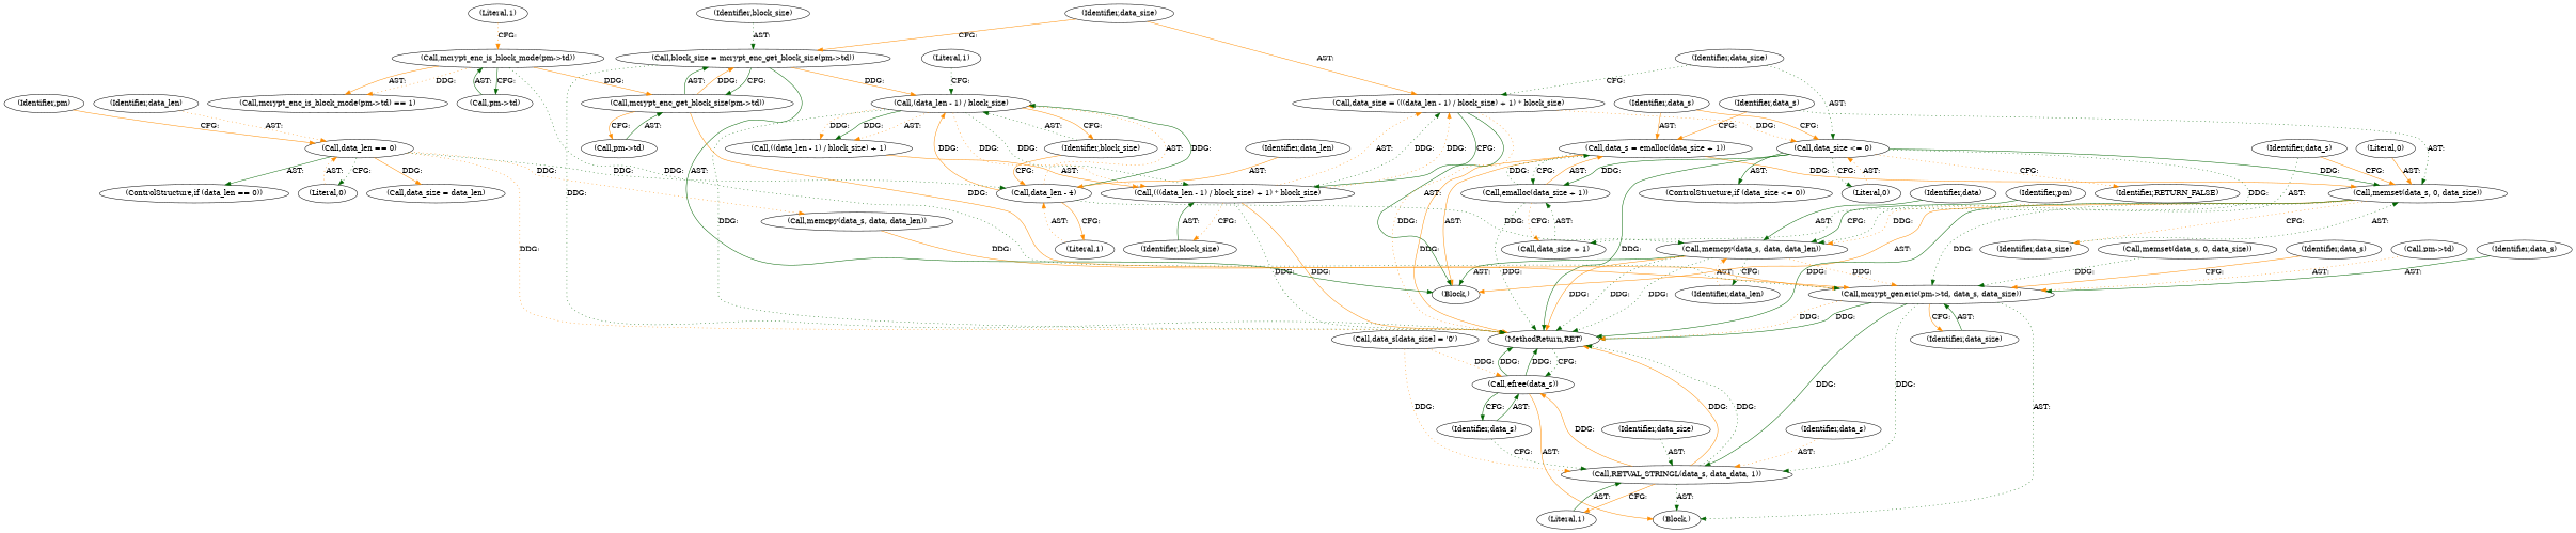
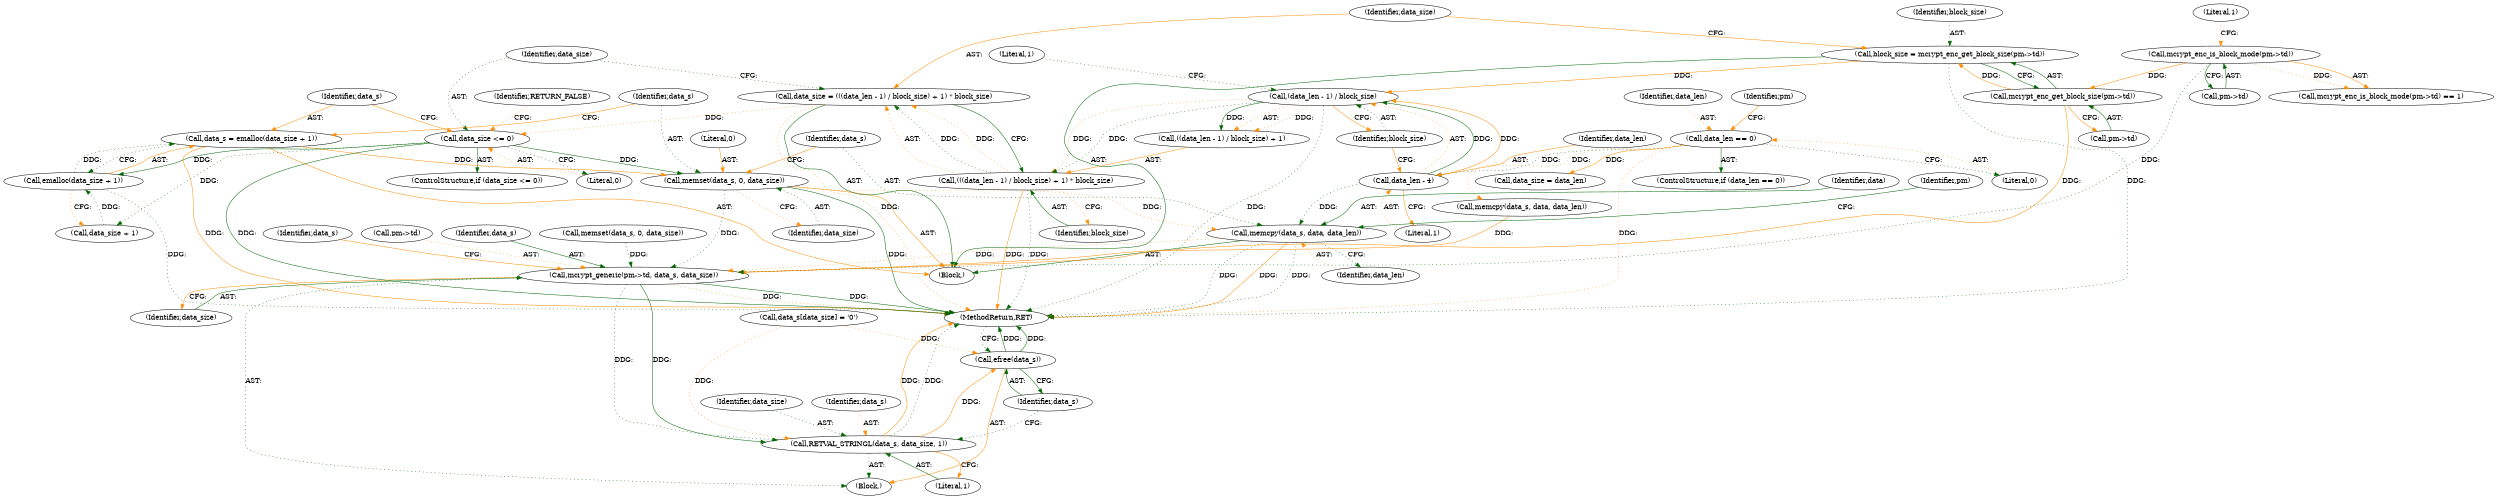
  digraph {
    fontname="DejaVu Serif"
    node [fontname="DejaVu Serif"]
    edge [color=darkgreen fontname="DejaVu Serif" style=solid]
    n1 [label="(Call,memcpy(data_s, data, data_len))"]
    n2 [label="(Call,mcrypt_generic(pm->td, data_s, data_size))"]
    n3 [label="(Block,)"]
    n4 [label="(MethodReturn,RET)"]
    n5 [label="(Identifier,data_len)"]
-   n6 [label="(Call,RETVAL_STRINGL(data_s, data_data, 1))"]
+   n6 [label="(Call,RETVAL_STRINGL(data_s, data_size, 1))"]
    n7 [label="(Identifier,data_size)"]
    n8 [label="(Block,)"]
    n9 [label="(Call,efree(data_s))"]
    n10 [label="(Call,memset(data_s, 0, data_size))"]
    n11 [label="(Identifier,data_size)"]
    n12 [label="(Call,data_s = emalloc(data_size + 1))"]
    n13 [label="(Call,emalloc(data_size + 1))"]
    n14 [label="(Call,data_size + 1)"]
    n15 [label="(Call,data_size <= 0)"]
    n16 [label="(ControlStructure,if (data_size <= 0))"]
    n17 [label="(Literal,0)"]
    n18 [label="(Call,data_size = (((data_len - 1) / block_size) + 1) * block_size)"]
    n19 [label="(Call,(((data_len - 1) / block_size) + 1) * block_size)"]
    n20 [label="(Identifier,block_size)"]
    n21 [label="(Call,(data_len - 1) / block_size)"]
    n22 [label="(Identifier,block_size)"]
    n23 [label="(Call,((data_len - 1) / block_size) + 1)"]
    n24 [label="(Call,data_len - 4)"]
    n25 [label="(Literal,1)"]
    n26 [label="(Call,data_len == 0)"]
    n27 [label="(Call,data_size = data_len)"]
    n28 [label="(ControlStructure,if (data_len == 0))"]
    n29 [label="(Call,memcpy(data_s, data, data_len))"]
    n30 [label="(Literal,0)"]
    n31 [label="(Call,block_size = mcrypt_enc_get_block_size(pm->td))"]
    n32 [label="(Call,mcrypt_enc_get_block_size(pm->td))"]
    n33 [label="(Call,pm->td)"]
    n34 [label="(Call,mcrypt_enc_is_block_mode(pm->td))"]
    n35 [label="(Call,pm->td)"]
    n36 [label="(Call,mcrypt_enc_is_block_mode(pm->td) == 1)"]
    n37 [label="(Literal,1)"]
    n38 [label="(Identifier,data_s)"]
    n39 [label="(Identifier,data_len)"]
    n40 [label="(Identifier,data)"]
    n41 [label="(Identifier,data_size)"]
    n42 [label="(Identifier,data_s)"]
    n43 [label="(Identifier,pm)"]
    n44 [label="(Identifier,data_size)"]
    n45 [label="(Identifier,block_size)"]
    n46 [label="(Call,data_s[data_size] = '\0')"]
    n47 [label="(Identifier,pm)"]
    n48 [label="(Identifier,data_size)"]
    n49 [label="(Call,memset(data_s, 0, data_size))"]
    n50 [label="(Identifier,data_s)"]
    n51 [label="(Identifier,RETURN_FALSE)"]
    n52 [label="(Literal,0)"]
    n53 [label="(Identifier,data_s)"]
    n54 [label="(Identifier,data_s)"]
    n55 [label="(Call,pm->td)"]
    n56 [label="(Identifier,data_s)"]
    n57 [label="(Literal,1)"]
    n58 [label="(Literal,1)"]
    n59 [label="(Identifier,data_len)"]
    n60 [label="(Identifier,data_s)"]
    n1 -> n2 [color=darkorange label="DDG: " style=dotted]
    n1 -> n3 [label="AST: "]
    n1 -> n4 [color=darkorange label="DDG: "]
    n1 -> n4 [label="DDG: " style=dotted]
    n1 -> n4 [label="DDG: " style=dotted]
    n1 -> n5 [label="CFG: " style=dotted]
    n2 -> n4 [label="DDG: "]
    n2 -> n4 [color=darkorange label="DDG: " style=dotted]
    n2 -> n6 [label="DDG: "]
    n2 -> n6 [label="DDG: " style=dotted]
    n2 -> n7 [color=darkorange label="CFG: "]
    n2 -> n8 [label="AST: " style=dotted]
    n4 -> n9 [label="CFG: " style=dotted]
    n5 -> n1 [color=darkorange label="AST: " style=dotted]
    n6 -> n4 [color=darkorange label="DDG: "]
    n6 -> n4 [label="DDG: " style=dotted]
    n6 -> n8 [label="AST: " style=dotted]
    n6 -> n9 [color=darkorange label="DDG: "]
    n6 -> n37 [color=darkorange label="CFG: "]
    n7 -> n2 [label="AST: "]
    n9 -> n4 [label="DDG: "]
    n9 -> n4 [label="DDG: "]
    n9 -> n8 [color=darkorange label="AST: "]
    n9 -> n38 [label="CFG: "]
    n10 -> n1 [color=darkorange label="DDG: " style=dotted]
    n10 -> n2 [label="DDG: " style=dotted]
    n10 -> n3 [color=darkorange label="AST: "]
    n10 -> n4 [label="DDG: "]
    n10 -> n11 [color=darkorange label="CFG: " style=dotted]
    n11 -> n10 [label="AST: " style=dotted]
    n12 -> n3 [color=darkorange label="AST: "]
    n12 -> n4 [color=darkorange label="DDG: "]
    n12 -> n10 [color=darkorange label="DDG: "]
    n12 -> n13 [label="CFG: " style=dotted]
    n13 -> n4 [label="DDG: " style=dotted]
    n13 -> n12 [color=darkorange label="AST: "]
    n13 -> n12 [label="DDG: " style=dotted]
    n13 -> n14 [color=darkorange label="CFG: " style=dotted]
-   n14 -> n13 [label="AST: " style=dotted]
+   n14 -> n13 [label="DDG: " style=dotted]
    n15 -> n4 [label="DDG: "]
    n15 -> n10 [label="DDG: "]
    n15 -> n13 [label="DDG: "]
    n15 -> n14 [label="DDG: " style=dotted]
    n15 -> n16 [label="AST: "]
    n15 -> n17 [label="CFG: " style=dotted]
    n17 -> n15 [color=darkorange label="AST: " style=dotted]
    n18 -> n3 [label="AST: "]
    n18 -> n4 [color=darkorange label="DDG: " style=dotted]
    n18 -> n15 [color=darkorange label="DDG: " style=dotted]
    n18 -> n19 [label="CFG: "]
    n19 -> n4 [label="DDG: " style=dotted]
    n19 -> n4 [color=darkorange label="DDG: "]
    n19 -> n18 [color=darkorange label="AST: " style=dotted]
    n19 -> n18 [label="DDG: " style=dotted]
    n19 -> n18 [color=darkorange label="DDG: " style=dotted]
    n19 -> n20 [color=darkorange label="CFG: " style=dotted]
    n20 -> n19 [label="AST: "]
    n21 -> n4 [label="DDG: " style=dotted]
    n21 -> n19 [color=darkorange label="DDG: " style=dotted]
    n21 -> n19 [label="DDG: " style=dotted]
    n21 -> n22 [color=darkorange label="CFG: "]
    n21 -> n23 [color=darkorange label="AST: " style=dotted]
    n21 -> n23 [color=darkorange label="DDG: " style=dotted]
    n21 -> n23 [label="DDG: "]
    n22 -> n21 [label="AST: " style=dotted]
    n22 -> n24 [color=darkorange label="CFG: "]
    n23 -> n19 [color=darkorange label="AST: "]
    n24 -> n1 [label="DDG: " style=dotted]
    n24 -> n21 [color=darkorange label="AST: " style=dotted]
    n24 -> n21 [label="DDG: "]
    n24 -> n21 [color=darkorange label="DDG: "]
    n24 -> n25 [color=darkorange label="CFG: "]
    n25 -> n24 [color=darkorange label="AST: " style=dotted]
    n26 -> n4 [color=darkorange label="DDG: " style=dotted]
    n26 -> n24 [label="DDG: " style=dotted]
    n26 -> n27 [color=darkorange label="DDG: "]
    n26 -> n28 [label="AST: "]
    n26 -> n29 [color=darkorange label="DDG: " style=dotted]
    n26 -> n30 [label="CFG: " style=dotted]
    n29 -> n2 [color=darkorange label="DDG: "]
    n30 -> n26 [color=darkorange label="AST: " style=dotted]
    n31 -> n3 [label="AST: "]
    n31 -> n4 [label="DDG: " style=dotted]
    n31 -> n21 [color=darkorange label="DDG: "]
    n31 -> n32 [label="CFG: "]
    n32 -> n2 [color=darkorange label="DDG: "]
    n32 -> n31 [label="AST: "]
    n32 -> n31 [color=darkorange label="DDG: "]
    n32 -> n33 [color=darkorange label="CFG: "]
    n33 -> n32 [label="AST: "]
    n34 -> n2 [label="DDG: " style=dotted]
    n34 -> n32 [color=darkorange label="DDG: "]
    n34 -> n35 [label="CFG: "]
    n34 -> n36 [color=darkorange label="AST: "]
    n34 -> n36 [color=darkorange label="DDG: " style=dotted]
    n35 -> n34 [label="AST: "]
    n37 -> n6 [label="AST: "]
    n38 -> n6 [label="CFG: " style=dotted]
    n38 -> n9 [label="AST: "]
    n39 -> n26 [color=darkorange label="AST: " style=dotted]
    n40 -> n1 [label="AST: "]
    n41 -> n6 [label="AST: " style=dotted]
    n42 -> n6 [color=darkorange label="AST: " style=dotted]
    n43 -> n26 [color=darkorange label="CFG: "]
    n44 -> n18 [color=darkorange label="AST: "]
    n44 -> n31 [color=darkorange label="CFG: "]
    n45 -> n31 [label="AST: " style=dotted]
    n46 -> n6 [color=darkorange label="DDG: " style=dotted]
    n46 -> n9 [color=darkorange label="DDG: " style=dotted]
    n47 -> n1 [label="CFG: "]
    n48 -> n15 [label="AST: " style=dotted]
    n48 -> n18 [label="CFG: " style=dotted]
    n49 -> n2 [label="DDG: " style=dotted]
    n50 -> n12 [color=darkorange label="AST: "]
    n50 -> n15 [color=darkorange label="CFG: "]
-   n15 -> n51 [color=darkorange label="CFG: " style=dotted]
+   n51 -> n15 [color=darkorange label="CFG: " style=dotted]
    n52 -> n10 [color=darkorange label="AST: "]
    n53 -> n2 [color=darkorange label="CFG: "]
    n54 -> n10 [label="AST: " style=dotted]
    n54 -> n12 [color=darkorange label="CFG: "]
    n55 -> n2 [color=darkorange label="AST: " style=dotted]
    n56 -> n1 [label="AST: " style=dotted]
    n56 -> n10 [color=darkorange label="CFG: "]
    n57 -> n21 [label="CFG: " style=dotted]
    n58 -> n34 [color=darkorange label="CFG: " style=dotted]
    n59 -> n24 [color=darkorange label="AST: "]
    n60 -> n2 [label="AST: "]
  }
